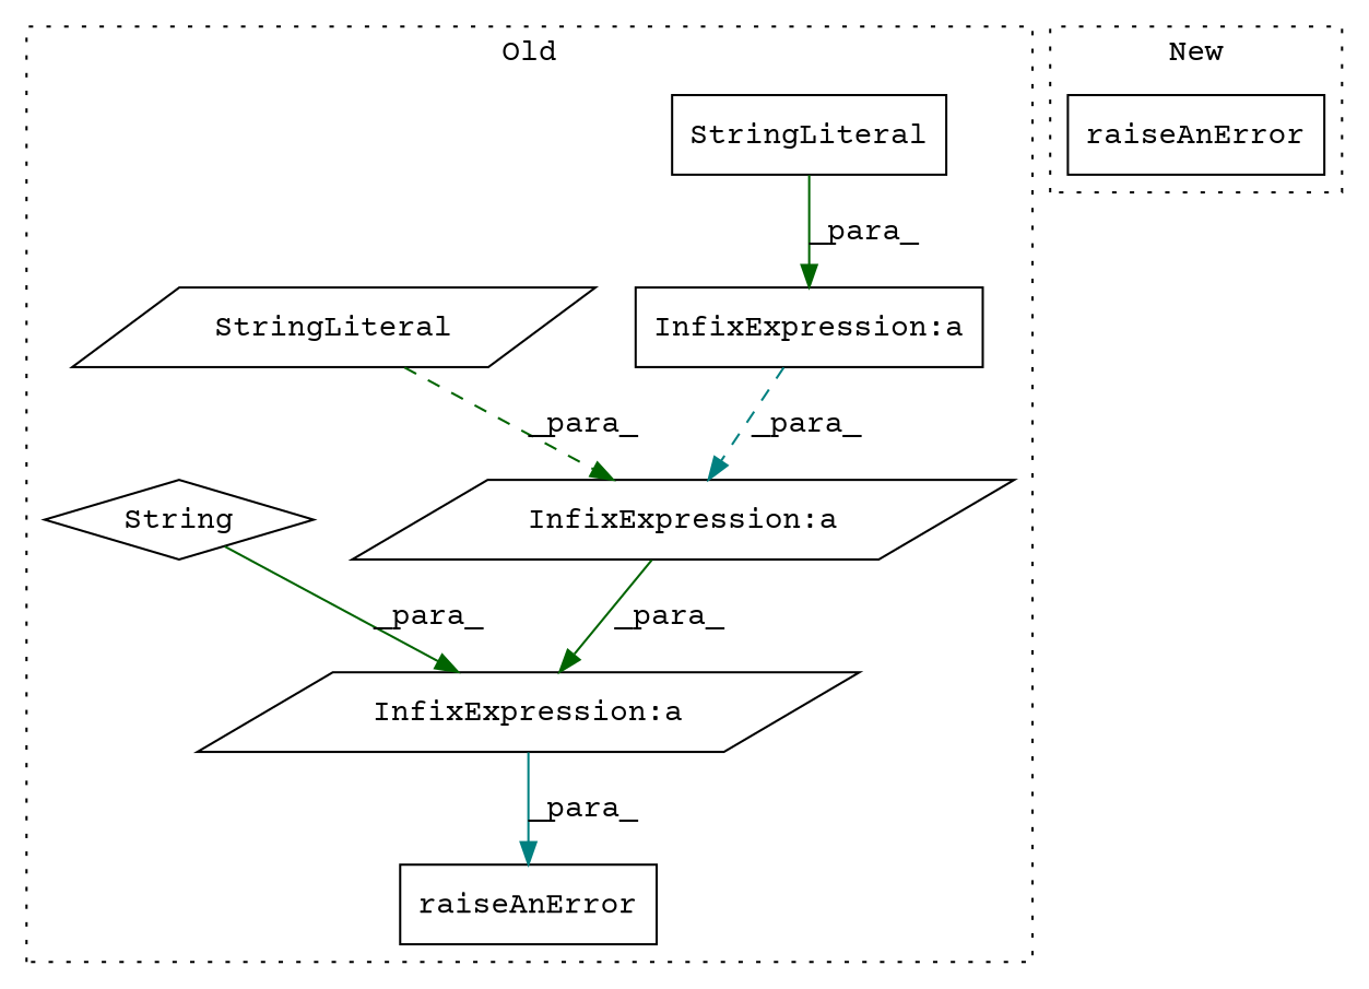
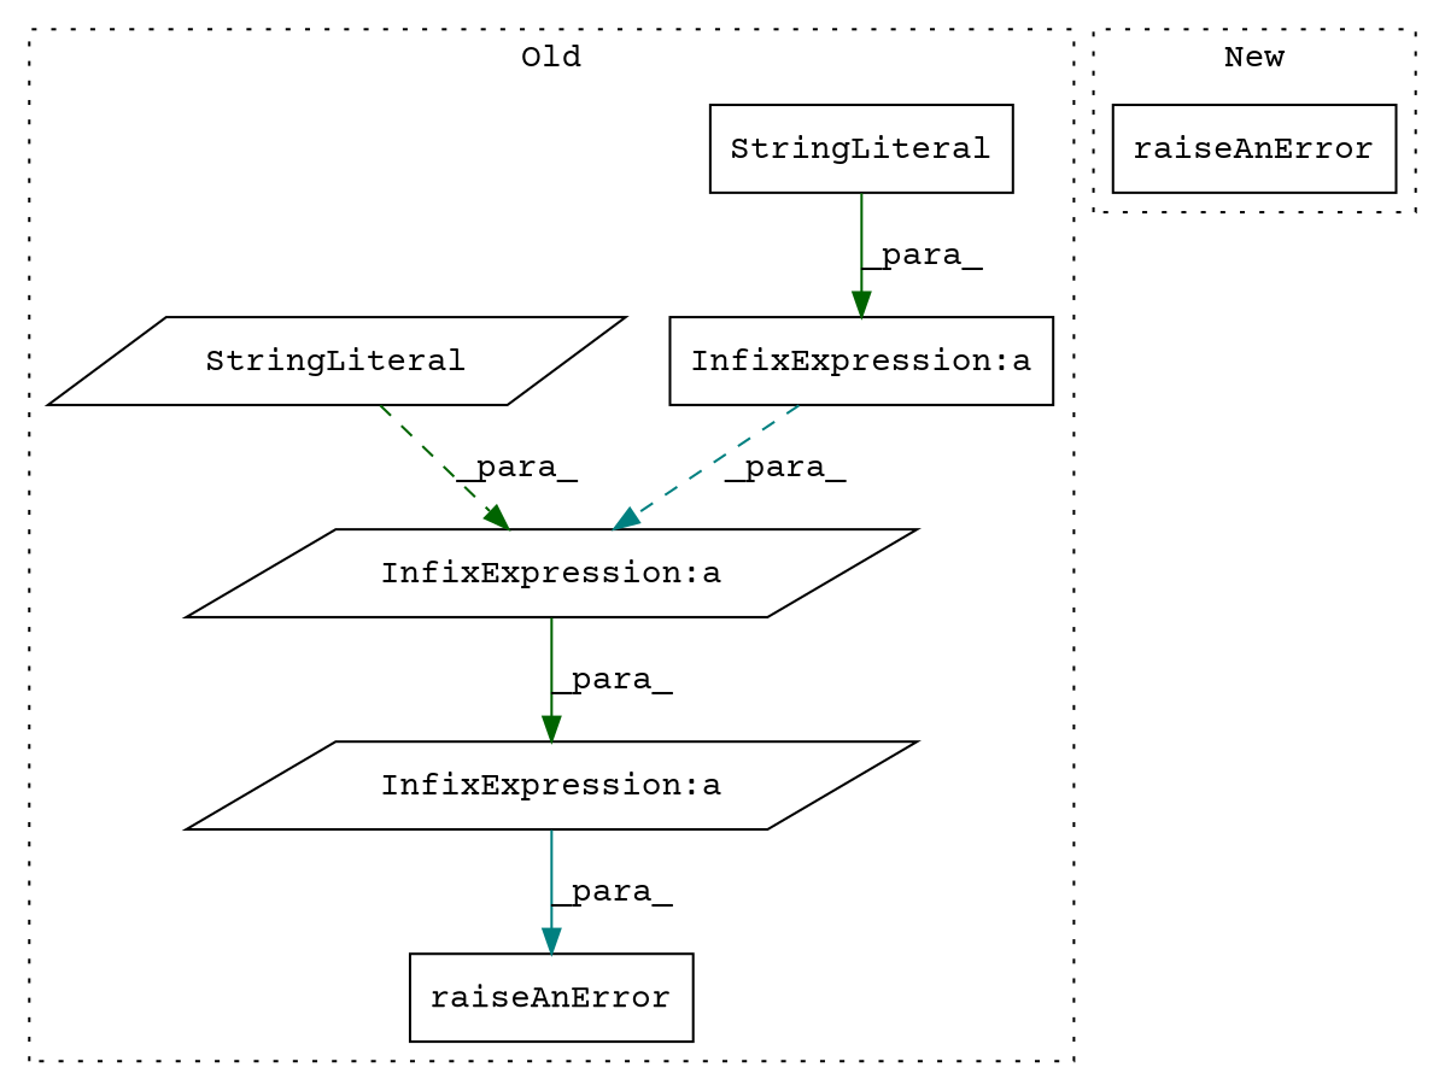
  digraph {
    fontname="Courier Prime"
    node [a=32 l=3 shape=box fontname="Courier Prime"]
    edge [color=darkgreen style=solid fontname="Courier Prime"]
    n1 [l="13,1" label=raiseAnError s="33428,33594"]
    n2 [a=27 label="InfixExpression:a" s=33471]
    n3 [a=45 l=13 label=StringLiteral s=33458]
    n4 [a=27 label="InfixExpression:a" s=33506 shape=parallelogram]
    n5 [a=45 l=17 label=StringLiteral s=33509 shape=parallelogram]
    n6 [a=27 label="InfixExpression:a" s=33582 shape=parallelogram]
-   n7 [l="7,1" label=String s="33585,33593" shape=diamond]
    n8 [l="13,1" label=raiseAnError s="34007,34032"]
    subgraph cluster_1 {
      label=Old
      style=dotted
      n1
      n2
      n3
      n4
      n5
      n6
-     n7
    }
    subgraph cluster_2 {
      label=New
      style=dotted
      n8
    }
    n2 -> n4 [label=_para_ color=teal style=dashed]
    n3 -> n2 [label=_para_]
    n4 -> n6 [label=_para_]
    n5 -> n4 [label=_para_ style=dashed]
    n6 -> n1 [label=_para_ color=teal]
-   n7 -> n6 [label=_para_]
  }
